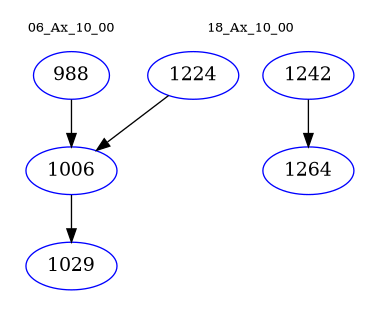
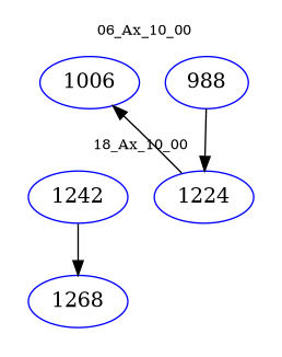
  digraph {
    node [color=blue]
    edge [color=black]
    n1 [label=988]
    n2 [label=1006]
-   n3 [label=1029]
    n4 [label=1224]
    n5 [label=1242]
-   n6 [label=1264]
+   n6 [label=1268]
    subgraph cluster_1 {
      color=white
      fontsize=10
      label="06_Ax_10_00"
      n1
      n2
-     n3
    }
    subgraph cluster_2 {
      color=white
      fontsize=10
      label="18_Ax_10_00"
      n4
      n5
      n6
    }
-   n1 -> n2
-   n2 -> n3
+   n1 -> n4
    n4 -> n2
    n5 -> n6
  }
